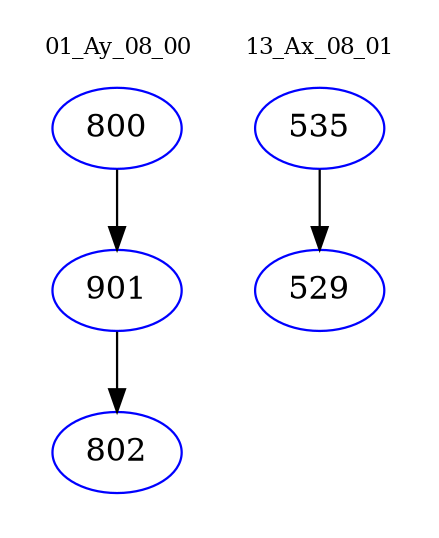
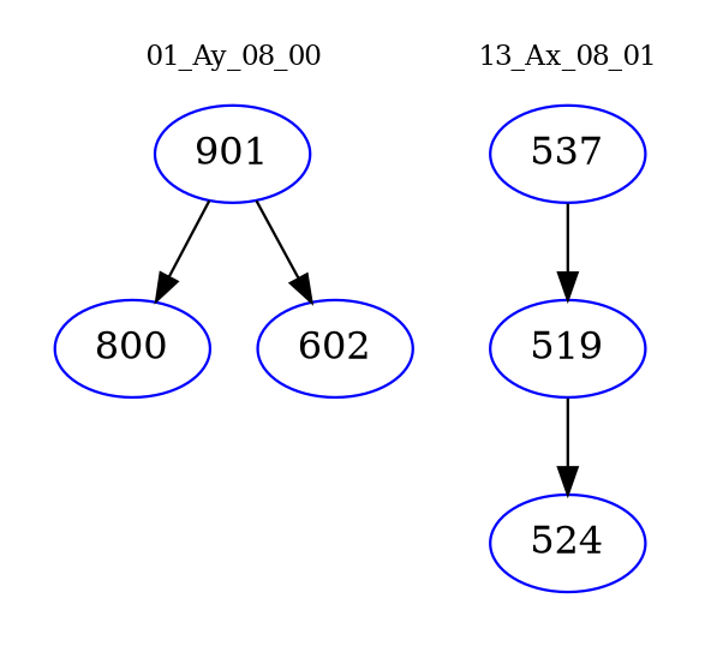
  digraph {
    node [color=blue]
    edge [color=black]
    n1 [label=901]
    n2 [label=800]
-   n3 [label=802]
-   n4 [label=529]
-   n6 [label=535]
+   n3 [label=602]
+   n4 [label=519]
+   n5 [label=524]
+   n6 [label=537]
    subgraph cluster_1 {
      color=white
      fontsize=10
      label="01_Ay_08_00"
      n1
      n2
      n3
    }
    subgraph cluster_2 {
      color=white
      fontsize=10
      label="13_Ax_08_01"
      n4
+     n5
      n6
    }
-   n2 -> n1
+   n1 -> n2
    n1 -> n3
+   n4 -> n5
    n6 -> n4
  }
